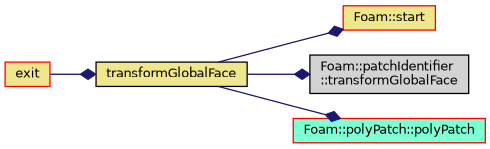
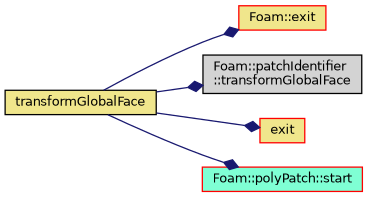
  digraph {
    rankdir=LR
    node [color=red fillcolor=khaki fontname=Helvetica fontsize=10 shape=record style=filled]
    edge [arrowhead=diamond color=midnightblue fontname=Helvetica fontsize=10 labelfontname=Helvetica labelfontsize=10 style=solid]
    n1 [color=black fontcolor=black height=0.2 label=transformGlobalFace width=0.4]
-   n2 [height=0.2 label="Foam::start" width=0.4]
+   n2 [height=0.2 label="Foam::exit" width=0.4]
    n3 [color=black fillcolor=lightgrey height=0.2 label="Foam::patchIdentifier\l::transformGlobalFace" width=0.4]
    n4 [height=0.2 label=exit width=0.4]
-   n5 [fillcolor=aquamarine height=0.2 label="Foam::polyPatch::polyPatch" width=0.4]
+   n5 [fillcolor=aquamarine height=0.2 label="Foam::polyPatch::start" width=0.4]
    n1 -> n2
    n1 -> n3
-   n4 -> n1
+   n1 -> n4
    n1 -> n5
  }
